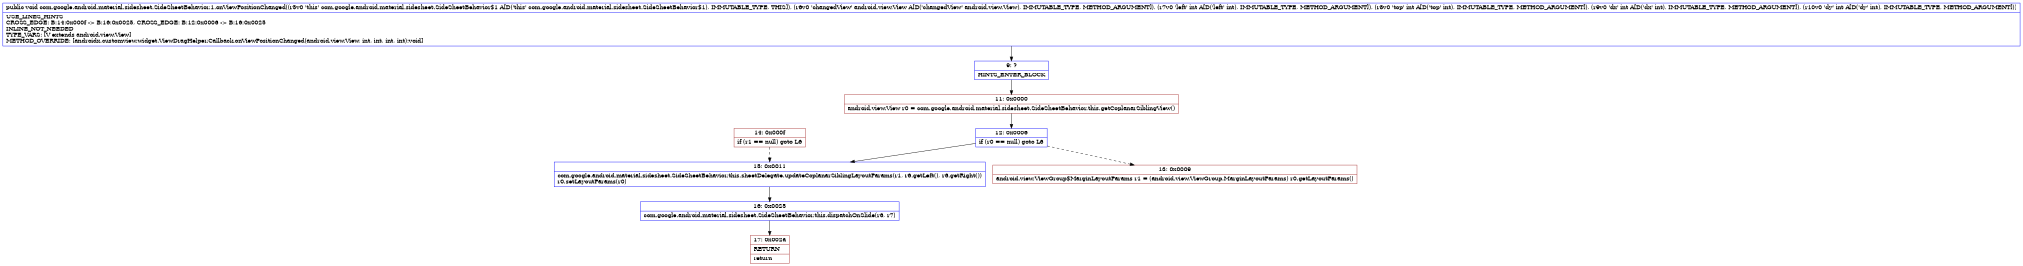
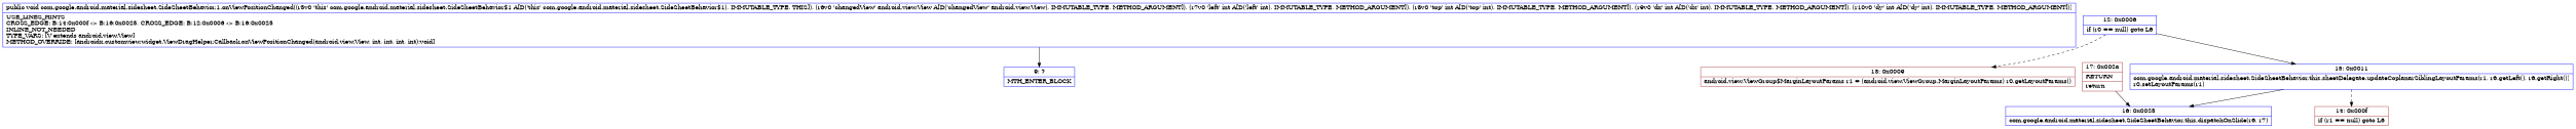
  digraph {
    node [color=blue shape=record]
-   n1 [label="{9\:\ ?|HINTS_ENTER_BLOCK\l}"]
-   n2 [color=brown label="{11\:\ 0x0000|android.view.View r0 = com.google.android.material.sidesheet.SideSheetBehavior.this.getCoplanarSiblingView()\l}"]
+   n1 [label="{9\:\ ?|MTH_ENTER_BLOCK\l}"]
    n3 [label="{12\:\ 0x0006|if (r0 == null) goto L6\l}"]
    n4 [color=brown label="{13\:\ 0x0009|android.view.ViewGroup$MarginLayoutParams r1 = (android.view.ViewGroup.MarginLayoutParams) r0.getLayoutParams()\l}"]
-   n5 [label="{15\:\ 0x0011|com.google.android.material.sidesheet.SideSheetBehavior.this.sheetDelegate.updateCoplanarSiblingLayoutParams(r1, r6.getLeft(), r6.getRight())\lr0.setLayoutParams(r0)\l}"]
+   n5 [label="{15\:\ 0x0011|com.google.android.material.sidesheet.SideSheetBehavior.this.sheetDelegate.updateCoplanarSiblingLayoutParams(r1, r6.getLeft(), r6.getRight())\lr0.setLayoutParams(r1)\l}"]
    n6 [label="{16\:\ 0x0025|com.google.android.material.sidesheet.SideSheetBehavior.this.dispatchOnSlide(r6, r7)\l}"]
    n7 [color=brown label="{17\:\ 0x002a|RETURN\l|return\l}"]
    n8 [color=brown label="{14\:\ 0x000f|if (r1 == null) goto L6\l}"]
    n9 [label="{public void com.google.android.material.sidesheet.SideSheetBehavior.1.onViewPositionChanged((r5v0 'this' com.google.android.material.sidesheet.SideSheetBehavior$1 A[D('this' com.google.android.material.sidesheet.SideSheetBehavior$1), IMMUTABLE_TYPE, THIS]), (r6v0 'changedView' android.view.View A[D('changedView' android.view.View), IMMUTABLE_TYPE, METHOD_ARGUMENT]), (r7v0 'left' int A[D('left' int), IMMUTABLE_TYPE, METHOD_ARGUMENT]), (r8v0 'top' int A[D('top' int), IMMUTABLE_TYPE, METHOD_ARGUMENT]), (r9v0 'dx' int A[D('dx' int), IMMUTABLE_TYPE, METHOD_ARGUMENT]), (r10v0 'dy' int A[D('dy' int), IMMUTABLE_TYPE, METHOD_ARGUMENT]))  | USE_LINES_HINTS\lCROSS_EDGE: B:14:0x000f \-\> B:16:0x0025, CROSS_EDGE: B:12:0x0006 \-\> B:16:0x0025\lINLINE_NOT_NEEDED\lTYPE_VARS: [V extends android.view.View]\lMETHOD_OVERRIDE: [androidx.customview.widget.ViewDragHelper.Callback.onViewPositionChanged(android.view.View, int, int, int, int):void]\l}"]
-   n1 -> n2
-   n2 -> n3
    n3 -> n4 [style=dashed]
    n3 -> n5
    n5 -> n6
-   n6 -> n7
-   n8 -> n5 [style=dashed]
+   n7 -> n6
+   n5 -> n8 [style=dashed]
    n9 -> n1
  }
